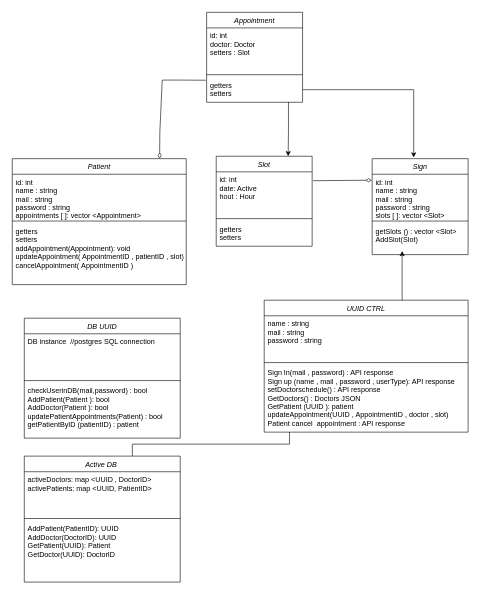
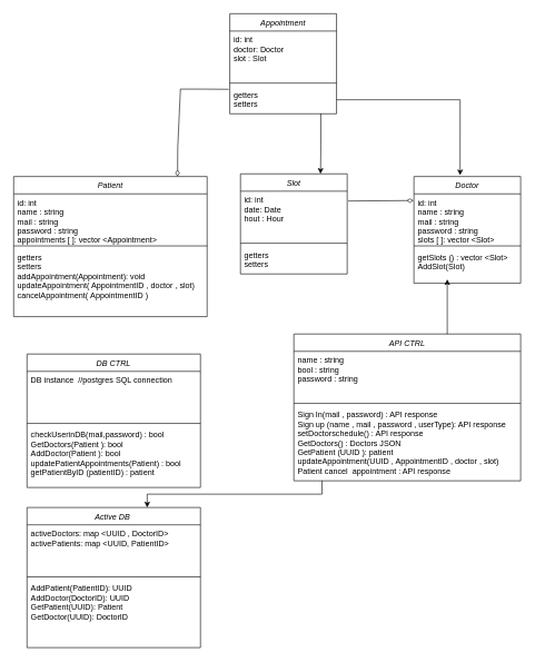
  <mxCell id="0" />
  <mxCell id="1" parent="0" />
  <mxCell id="2" value="Patient" style="swimlane;fontStyle=2;align=center;verticalAlign=top;childLayout=stackLayout;horizontal=1;startSize=26;horizontalStack=0;resizeParent=1;resizeLast=0;collapsible=1;marginBottom=0;rounded=0;shadow=0;strokeWidth=1;" parent="1" vertex="1"><mxGeometry x="20" y="264" width="290" height="210" as="geometry"><mxRectangle x="230" y="140" width="160" height="26" as="alternateBounds" /></mxGeometry></mxCell>
  <mxCell id="3" value="id: int&#10;name : string&#10;mail : string&#10;password : string&#10;appointments [ ]: vector &lt;Appointment&gt;" style="text;align=left;verticalAlign=top;spacingLeft=4;spacingRight=4;overflow=hidden;rotatable=0;points=[[0,0.5],[1,0.5]];portConstraint=eastwest;" parent="2" vertex="1"><mxGeometry y="26" width="290" height="74" as="geometry" /></mxCell>
  <mxCell id="4" value="" style="line;html=1;strokeWidth=1;align=left;verticalAlign=middle;spacingTop=-1;spacingLeft=3;spacingRight=3;rotatable=0;labelPosition=right;points=[];portConstraint=eastwest;" parent="2" vertex="1"><mxGeometry y="100" width="290" height="8" as="geometry" /></mxCell>
- <mxCell id="5" value="getters &#10;setters&#10;addAppointment(Appointment): void&#10;updateAppointment( AppointmentID , patientID , slot)&#10;cancelAppointment( AppointmentID )" style="text;align=left;verticalAlign=top;spacingLeft=4;spacingRight=4;overflow=hidden;rotatable=0;points=[[0,0.5],[1,0.5]];portConstraint=eastwest;" parent="2" vertex="1"><mxGeometry y="108" width="290" height="102" as="geometry" /></mxCell>
- <mxCell id="6" value="Sign" style="swimlane;fontStyle=2;align=center;verticalAlign=top;childLayout=stackLayout;horizontal=1;startSize=26;horizontalStack=0;resizeParent=1;resizeLast=0;collapsible=1;marginBottom=0;rounded=0;shadow=0;strokeWidth=1;" parent="1" vertex="1"><mxGeometry x="620" y="264" width="160" height="160" as="geometry"><mxRectangle x="230" y="140" width="160" height="26" as="alternateBounds" /></mxGeometry></mxCell>
+ <mxCell id="5" value="getters &#10;setters&#10;addAppointment(Appointment): void&#10;updateAppointment( AppointmentID , doctor , slot)&#10;cancelAppointment( AppointmentID )" style="text;align=left;verticalAlign=top;spacingLeft=4;spacingRight=4;overflow=hidden;rotatable=0;points=[[0,0.5],[1,0.5]];portConstraint=eastwest;" parent="2" vertex="1"><mxGeometry y="108" width="290" height="102" as="geometry" /></mxCell>
+ <mxCell id="6" value="Doctor" style="swimlane;fontStyle=2;align=center;verticalAlign=top;childLayout=stackLayout;horizontal=1;startSize=26;horizontalStack=0;resizeParent=1;resizeLast=0;collapsible=1;marginBottom=0;rounded=0;shadow=0;strokeWidth=1;" parent="1" vertex="1"><mxGeometry x="620" y="264" width="160" height="160" as="geometry"><mxRectangle x="230" y="140" width="160" height="26" as="alternateBounds" /></mxGeometry></mxCell>
  <mxCell id="7" value="id: int&#10;name : string&#10;mail : string&#10;password : string&#10;slots [ ]: vector &lt;Slot&gt;" style="text;align=left;verticalAlign=top;spacingLeft=4;spacingRight=4;overflow=hidden;rotatable=0;points=[[0,0.5],[1,0.5]];portConstraint=eastwest;" parent="6" vertex="1"><mxGeometry y="26" width="160" height="74" as="geometry" /></mxCell>
  <mxCell id="8" value="" style="line;html=1;strokeWidth=1;align=left;verticalAlign=middle;spacingTop=-1;spacingLeft=3;spacingRight=3;rotatable=0;labelPosition=right;points=[];portConstraint=eastwest;" parent="6" vertex="1"><mxGeometry y="100" width="160" height="8" as="geometry" /></mxCell>
  <mxCell id="9" value="getSlots () : vector &lt;Slot&gt;&#10;AddSlot(Slot)" style="text;align=left;verticalAlign=top;spacingLeft=4;spacingRight=4;overflow=hidden;rotatable=0;points=[[0,0.5],[1,0.5]];portConstraint=eastwest;" parent="6" vertex="1"><mxGeometry y="108" width="160" height="42" as="geometry" /></mxCell>
- <mxCell id="10" value="DB UUID" style="swimlane;fontStyle=2;align=center;verticalAlign=top;childLayout=stackLayout;horizontal=1;startSize=26;horizontalStack=0;resizeParent=1;resizeLast=0;collapsible=1;marginBottom=0;rounded=0;shadow=0;strokeWidth=1;" parent="1" vertex="1"><mxGeometry x="40" y="530" width="260" height="200" as="geometry"><mxRectangle x="230" y="140" width="160" height="26" as="alternateBounds" /></mxGeometry></mxCell>
+ <mxCell id="10" value="DB CTRL" style="swimlane;fontStyle=2;align=center;verticalAlign=top;childLayout=stackLayout;horizontal=1;startSize=26;horizontalStack=0;resizeParent=1;resizeLast=0;collapsible=1;marginBottom=0;rounded=0;shadow=0;strokeWidth=1;" parent="1" vertex="1"><mxGeometry x="40" y="530" width="260" height="200" as="geometry"><mxRectangle x="230" y="140" width="160" height="26" as="alternateBounds" /></mxGeometry></mxCell>
  <mxCell id="11" value="DB instance  //postgres SQL connection" style="text;align=left;verticalAlign=top;spacingLeft=4;spacingRight=4;overflow=hidden;rotatable=0;points=[[0,0.5],[1,0.5]];portConstraint=eastwest;" parent="10" vertex="1"><mxGeometry y="26" width="260" height="74" as="geometry" /></mxCell>
  <mxCell id="12" value="" style="line;html=1;strokeWidth=1;align=left;verticalAlign=middle;spacingTop=-1;spacingLeft=3;spacingRight=3;rotatable=0;labelPosition=right;points=[];portConstraint=eastwest;" parent="10" vertex="1"><mxGeometry y="100" width="260" height="8" as="geometry" /></mxCell>
- <mxCell id="13" value="checkUserinDB(mail,password) : bool&#10;AddPatient(Patient ): bool&#10;AddDoctor(Patient ): bool&#10;updatePatientAppointments(Patient) : bool&#10;getPatientByID (patientID) : patient " style="text;align=left;verticalAlign=top;spacingLeft=4;spacingRight=4;overflow=hidden;rotatable=0;points=[[0,0.5],[1,0.5]];portConstraint=eastwest;" parent="10" vertex="1"><mxGeometry y="108" width="260" height="72" as="geometry" /></mxCell>
+ <mxCell id="13" value="checkUserinDB(mail,password) : bool&#10;GetDoctors(Patient ): bool&#10;AddDoctor(Patient ): bool&#10;updatePatientAppointments(Patient) : bool&#10;getPatientByID (patientID) : patient " style="text;align=left;verticalAlign=top;spacingLeft=4;spacingRight=4;overflow=hidden;rotatable=0;points=[[0,0.5],[1,0.5]];portConstraint=eastwest;" parent="10" vertex="1"><mxGeometry y="108" width="260" height="72" as="geometry" /></mxCell>
  <mxCell id="14" style="edgeStyle=orthogonalEdgeStyle;rounded=0;orthogonalLoop=1;jettySize=auto;html=1;" parent="1" edge="1"><mxGeometry relative="1" as="geometry"><mxPoint x="670" y="418" as="targetPoint" /><mxPoint x="670" y="508" as="sourcePoint" /></mxGeometry></mxCell>
- <mxCell id="15" value="UUID CTRL" style="swimlane;fontStyle=2;align=center;verticalAlign=top;childLayout=stackLayout;horizontal=1;startSize=26;horizontalStack=0;resizeParent=1;resizeLast=0;collapsible=1;marginBottom=0;rounded=0;shadow=0;strokeWidth=1;" parent="1" vertex="1"><mxGeometry x="440" y="500" width="340" height="220" as="geometry"><mxRectangle x="230" y="140" width="160" height="26" as="alternateBounds" /></mxGeometry></mxCell>
- <mxCell id="16" value="name : string&#10;mail : string&#10;password : string" style="text;align=left;verticalAlign=top;spacingLeft=4;spacingRight=4;overflow=hidden;rotatable=0;points=[[0,0.5],[1,0.5]];portConstraint=eastwest;" parent="15" vertex="1"><mxGeometry y="26" width="340" height="74" as="geometry" /></mxCell>
+ <mxCell id="15" value="API CTRL" style="swimlane;fontStyle=2;align=center;verticalAlign=top;childLayout=stackLayout;horizontal=1;startSize=26;horizontalStack=0;resizeParent=1;resizeLast=0;collapsible=1;marginBottom=0;rounded=0;shadow=0;strokeWidth=1;" parent="1" vertex="1"><mxGeometry x="440" y="500" width="340" height="220" as="geometry"><mxRectangle x="230" y="140" width="160" height="26" as="alternateBounds" /></mxGeometry></mxCell>
+ <mxCell id="16" value="name : string&#10;bool : string&#10;password : string" style="text;align=left;verticalAlign=top;spacingLeft=4;spacingRight=4;overflow=hidden;rotatable=0;points=[[0,0.5],[1,0.5]];portConstraint=eastwest;" parent="15" vertex="1"><mxGeometry y="26" width="340" height="74" as="geometry" /></mxCell>
  <mxCell id="17" value="" style="line;html=1;strokeWidth=1;align=left;verticalAlign=middle;spacingTop=-1;spacingLeft=3;spacingRight=3;rotatable=0;labelPosition=right;points=[];portConstraint=eastwest;" parent="15" vertex="1"><mxGeometry y="100" width="340" height="8" as="geometry" /></mxCell>
  <mxCell id="18" value="Sign In(mail , password) : API response&#10;Sign up (name , mail , password , userType): API response&#10;setDoctorschedule() : API response&#10;GetDoctors() : Doctors JSON&#10;GetPatient (UUID ): patient&#10;updateAppointment(UUID , AppointmentID , doctor , slot)&#10;Patient cancel  appointment : API response" style="text;align=left;verticalAlign=top;spacingLeft=4;spacingRight=4;overflow=hidden;rotatable=0;points=[[0,0.5],[1,0.5]];portConstraint=eastwest;" parent="15" vertex="1"><mxGeometry y="108" width="340" height="112" as="geometry" /></mxCell>
  <mxCell id="19" value="Slot" style="swimlane;fontStyle=2;align=center;verticalAlign=top;childLayout=stackLayout;horizontal=1;startSize=26;horizontalStack=0;resizeParent=1;resizeLast=0;collapsible=1;marginBottom=0;rounded=0;shadow=0;strokeWidth=1;" parent="1" vertex="1"><mxGeometry x="360" y="260" width="160" height="150" as="geometry"><mxRectangle x="230" y="140" width="160" height="26" as="alternateBounds" /></mxGeometry></mxCell>
- <mxCell id="20" value="id: int&#10;date: Active&#10;hout : Hour&#10;" style="text;align=left;verticalAlign=top;spacingLeft=4;spacingRight=4;overflow=hidden;rotatable=0;points=[[0,0.5],[1,0.5]];portConstraint=eastwest;" parent="19" vertex="1"><mxGeometry y="26" width="160" height="74" as="geometry" /></mxCell>
+ <mxCell id="20" value="id: int&#10;date: Date&#10;hout : Hour&#10;" style="text;align=left;verticalAlign=top;spacingLeft=4;spacingRight=4;overflow=hidden;rotatable=0;points=[[0,0.5],[1,0.5]];portConstraint=eastwest;" parent="19" vertex="1"><mxGeometry y="26" width="160" height="74" as="geometry" /></mxCell>
  <mxCell id="21" value="" style="line;html=1;strokeWidth=1;align=left;verticalAlign=middle;spacingTop=-1;spacingLeft=3;spacingRight=3;rotatable=0;labelPosition=right;points=[];portConstraint=eastwest;" parent="19" vertex="1"><mxGeometry y="100" width="160" height="8" as="geometry" /></mxCell>
  <mxCell id="22" value="getters &#10;setters" style="text;align=left;verticalAlign=top;spacingLeft=4;spacingRight=4;overflow=hidden;rotatable=0;points=[[0,0.5],[1,0.5]];portConstraint=eastwest;" parent="19" vertex="1"><mxGeometry y="108" width="160" height="42" as="geometry" /></mxCell>
  <mxCell id="23" value="" style="endArrow=none;startArrow=diamondThin;endFill=0;startFill=0;html=1;verticalAlign=bottom;labelBackgroundColor=none;strokeWidth=1;startSize=8;endSize=8;rounded=0;entryX=1.009;entryY=0.199;entryDx=0;entryDy=0;entryPerimeter=0;exitX=-0.003;exitY=0.135;exitDx=0;exitDy=0;exitPerimeter=0;" parent="1" source="7" target="20" edge="1"><mxGeometry width="160" relative="1" as="geometry"><mxPoint x="555" y="270" as="sourcePoint" /><mxPoint x="665" y="270" as="targetPoint" /></mxGeometry></mxCell>
  <mxCell id="24" value="Appointment" style="swimlane;fontStyle=2;align=center;verticalAlign=top;childLayout=stackLayout;horizontal=1;startSize=26;horizontalStack=0;resizeParent=1;resizeLast=0;collapsible=1;marginBottom=0;rounded=0;shadow=0;strokeWidth=1;" parent="1" vertex="1"><mxGeometry x="344" y="20" width="160" height="150" as="geometry"><mxRectangle x="230" y="140" width="160" height="26" as="alternateBounds" /></mxGeometry></mxCell>
- <mxCell id="25" value="id: int&#10;doctor: Doctor&#10;setters : Slot&#10;" style="text;align=left;verticalAlign=top;spacingLeft=4;spacingRight=4;overflow=hidden;rotatable=0;points=[[0,0.5],[1,0.5]];portConstraint=eastwest;" parent="24" vertex="1"><mxGeometry y="26" width="160" height="74" as="geometry" /></mxCell>
+ <mxCell id="25" value="id: int&#10;doctor: Doctor&#10;slot : Slot&#10;" style="text;align=left;verticalAlign=top;spacingLeft=4;spacingRight=4;overflow=hidden;rotatable=0;points=[[0,0.5],[1,0.5]];portConstraint=eastwest;" parent="24" vertex="1"><mxGeometry y="26" width="160" height="74" as="geometry" /></mxCell>
  <mxCell id="26" value="" style="line;html=1;strokeWidth=1;align=left;verticalAlign=middle;spacingTop=-1;spacingLeft=3;spacingRight=3;rotatable=0;labelPosition=right;points=[];portConstraint=eastwest;" parent="24" vertex="1"><mxGeometry y="100" width="160" height="8" as="geometry" /></mxCell>
  <mxCell id="27" value="getters &#10;setters" style="text;align=left;verticalAlign=top;spacingLeft=4;spacingRight=4;overflow=hidden;rotatable=0;points=[[0,0.5],[1,0.5]];portConstraint=eastwest;" parent="24" vertex="1"><mxGeometry y="108" width="160" height="42" as="geometry" /></mxCell>
  <mxCell id="28" value="" style="endArrow=none;startArrow=diamondThin;endFill=0;startFill=0;html=1;verticalAlign=bottom;labelBackgroundColor=none;strokeWidth=1;startSize=8;endSize=8;rounded=0;entryX=-0.009;entryY=0.125;entryDx=0;entryDy=0;entryPerimeter=0;exitX=0.847;exitY=0.001;exitDx=0;exitDy=0;exitPerimeter=0;" parent="1" source="2" target="27" edge="1"><mxGeometry width="160" relative="1" as="geometry"><mxPoint x="300" y="280" as="sourcePoint" /><mxPoint x="190" y="280" as="targetPoint" /><Array as="points"><mxPoint x="266" y="220" /><mxPoint x="270" y="133" /><mxPoint x="300" y="133" /></Array></mxGeometry></mxCell>
  <mxCell id="29" value="Active DB " style="swimlane;fontStyle=2;align=center;verticalAlign=top;childLayout=stackLayout;horizontal=1;startSize=26;horizontalStack=0;resizeParent=1;resizeLast=0;collapsible=1;marginBottom=0;rounded=0;shadow=0;strokeWidth=1;" vertex="1" parent="1"><mxGeometry x="40" y="760" width="260" height="210" as="geometry"><mxRectangle x="230" y="140" width="160" height="26" as="alternateBounds" /></mxGeometry></mxCell>
  <mxCell id="30" value="activeDoctors: map &lt;UUID , DoctorID&gt;&#10;activePatients: map &lt;UUID, PatientID&gt;" style="text;align=left;verticalAlign=top;spacingLeft=4;spacingRight=4;overflow=hidden;rotatable=0;points=[[0,0.5],[1,0.5]];portConstraint=eastwest;" vertex="1" parent="29"><mxGeometry y="26" width="260" height="74" as="geometry" /></mxCell>
  <mxCell id="31" value="" style="line;html=1;strokeWidth=1;align=left;verticalAlign=middle;spacingTop=-1;spacingLeft=3;spacingRight=3;rotatable=0;labelPosition=right;points=[];portConstraint=eastwest;" vertex="1" parent="29"><mxGeometry y="100" width="260" height="8" as="geometry" /></mxCell>
  <mxCell id="32" value="AddPatient(PatientID): UUID&#10;AddDoctor(DoctorID): UUID&#10;GetPatient(UUID): Patient&#10;GetDoctor(UUID): DoctorID&#10;&#10;" style="text;align=left;verticalAlign=top;spacingLeft=4;spacingRight=4;overflow=hidden;rotatable=0;points=[[0,0.5],[1,0.5]];portConstraint=eastwest;" vertex="1" parent="29"><mxGeometry y="108" width="260" height="72" as="geometry" /></mxCell>
- <mxCell id="33" style="edgeStyle=orthogonalEdgeStyle;rounded=0;orthogonalLoop=1;jettySize=auto;html=1;entryX=0.693;entryY=0;entryDx=0;entryDy=0;entryPerimeter=0;exitX=0.124;exitY=0.998;exitDx=0;exitDy=0;exitPerimeter=0;endArrow=none;" edge="1" parent="1" source="18" target="29"><mxGeometry relative="1" as="geometry"><mxPoint x="440" y="740" as="sourcePoint" /><mxPoint x="300" y="740" as="targetPoint" /></mxGeometry></mxCell>
+ <mxCell id="33" style="edgeStyle=orthogonalEdgeStyle;rounded=0;orthogonalLoop=1;jettySize=auto;html=1;entryX=0.693;entryY=0;entryDx=0;entryDy=0;entryPerimeter=0;exitX=0.124;exitY=0.998;exitDx=0;exitDy=0;exitPerimeter=0;" edge="1" parent="1" source="18" target="29"><mxGeometry relative="1" as="geometry"><mxPoint x="440" y="740" as="sourcePoint" /><mxPoint x="300" y="740" as="targetPoint" /></mxGeometry></mxCell>
  <mxCell id="34" style="edgeStyle=orthogonalEdgeStyle;rounded=0;orthogonalLoop=1;jettySize=auto;html=1;entryX=0.75;entryY=0;entryDx=0;entryDy=0;exitX=0.853;exitY=0.99;exitDx=0;exitDy=0;exitPerimeter=0;" edge="1" parent="1" source="27" target="19"><mxGeometry relative="1" as="geometry"><mxPoint x="560" y="210" as="targetPoint" /><mxPoint x="560" y="300" as="sourcePoint" /></mxGeometry></mxCell>
  <mxCell id="35" style="edgeStyle=orthogonalEdgeStyle;rounded=0;orthogonalLoop=1;jettySize=auto;html=1;entryX=0.433;entryY=-0.012;entryDx=0;entryDy=0;exitX=1;exitY=0.5;exitDx=0;exitDy=0;entryPerimeter=0;" edge="1" parent="1" source="27" target="6"><mxGeometry relative="1" as="geometry"><mxPoint x="490" y="270" as="targetPoint" /><mxPoint x="490" y="180" as="sourcePoint" /></mxGeometry></mxCell>
